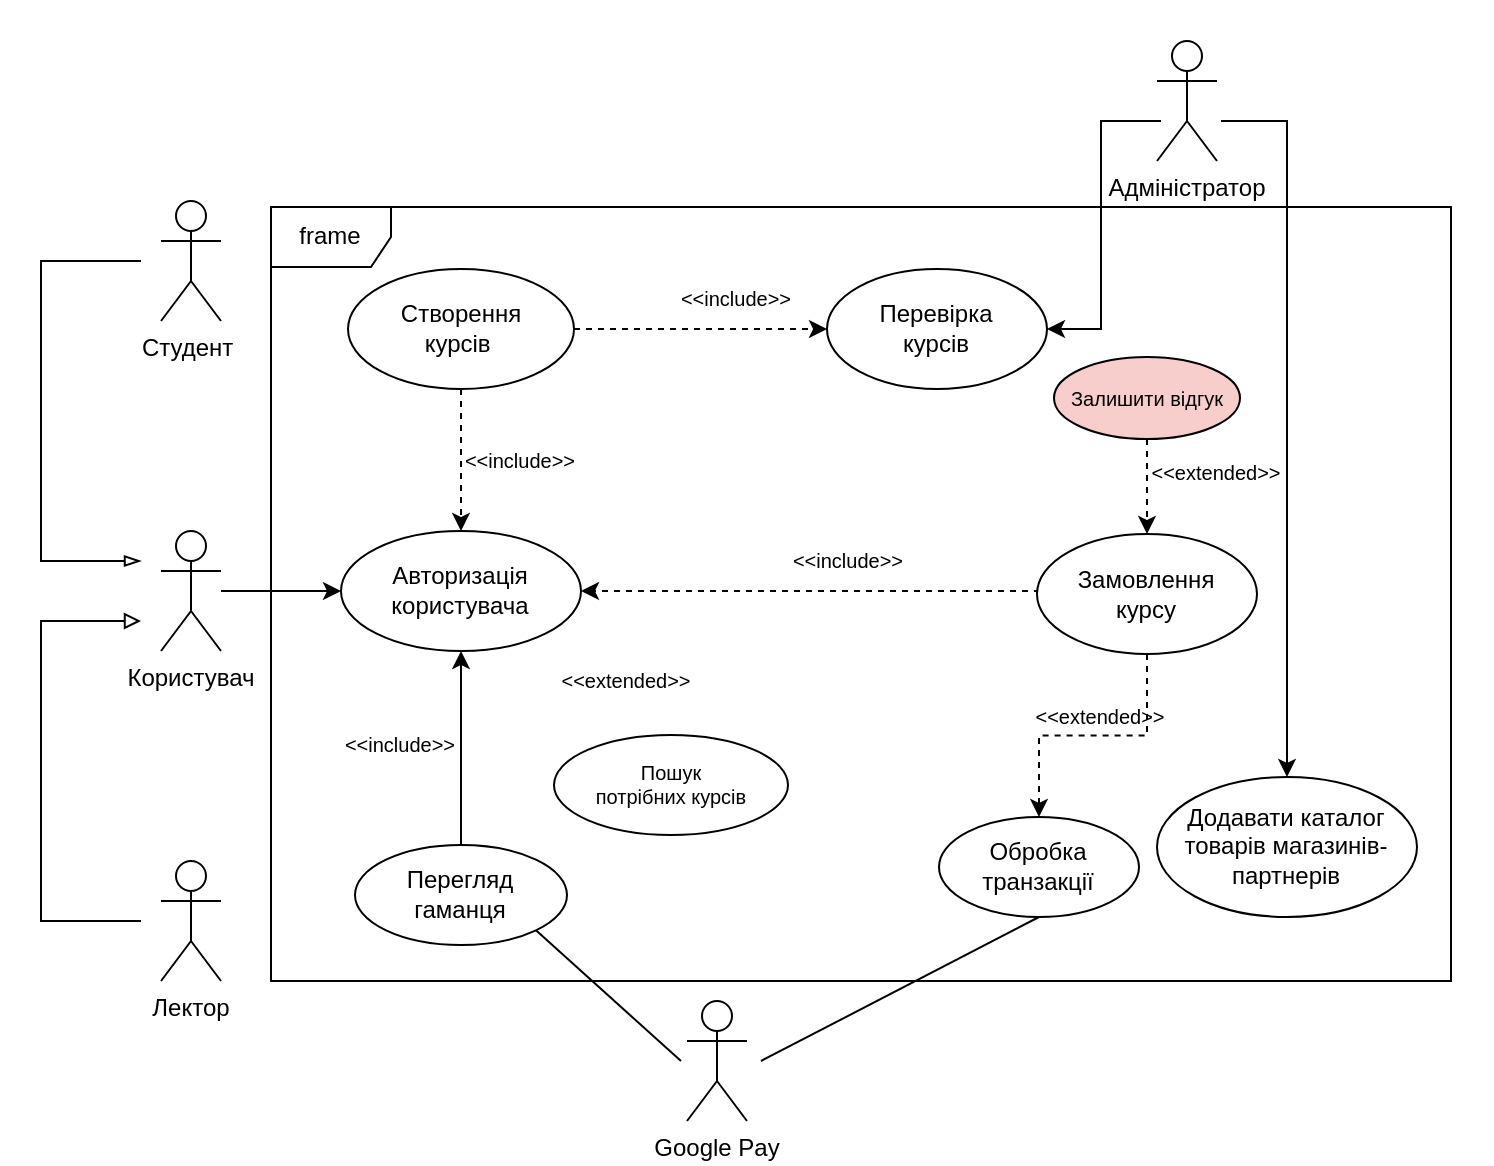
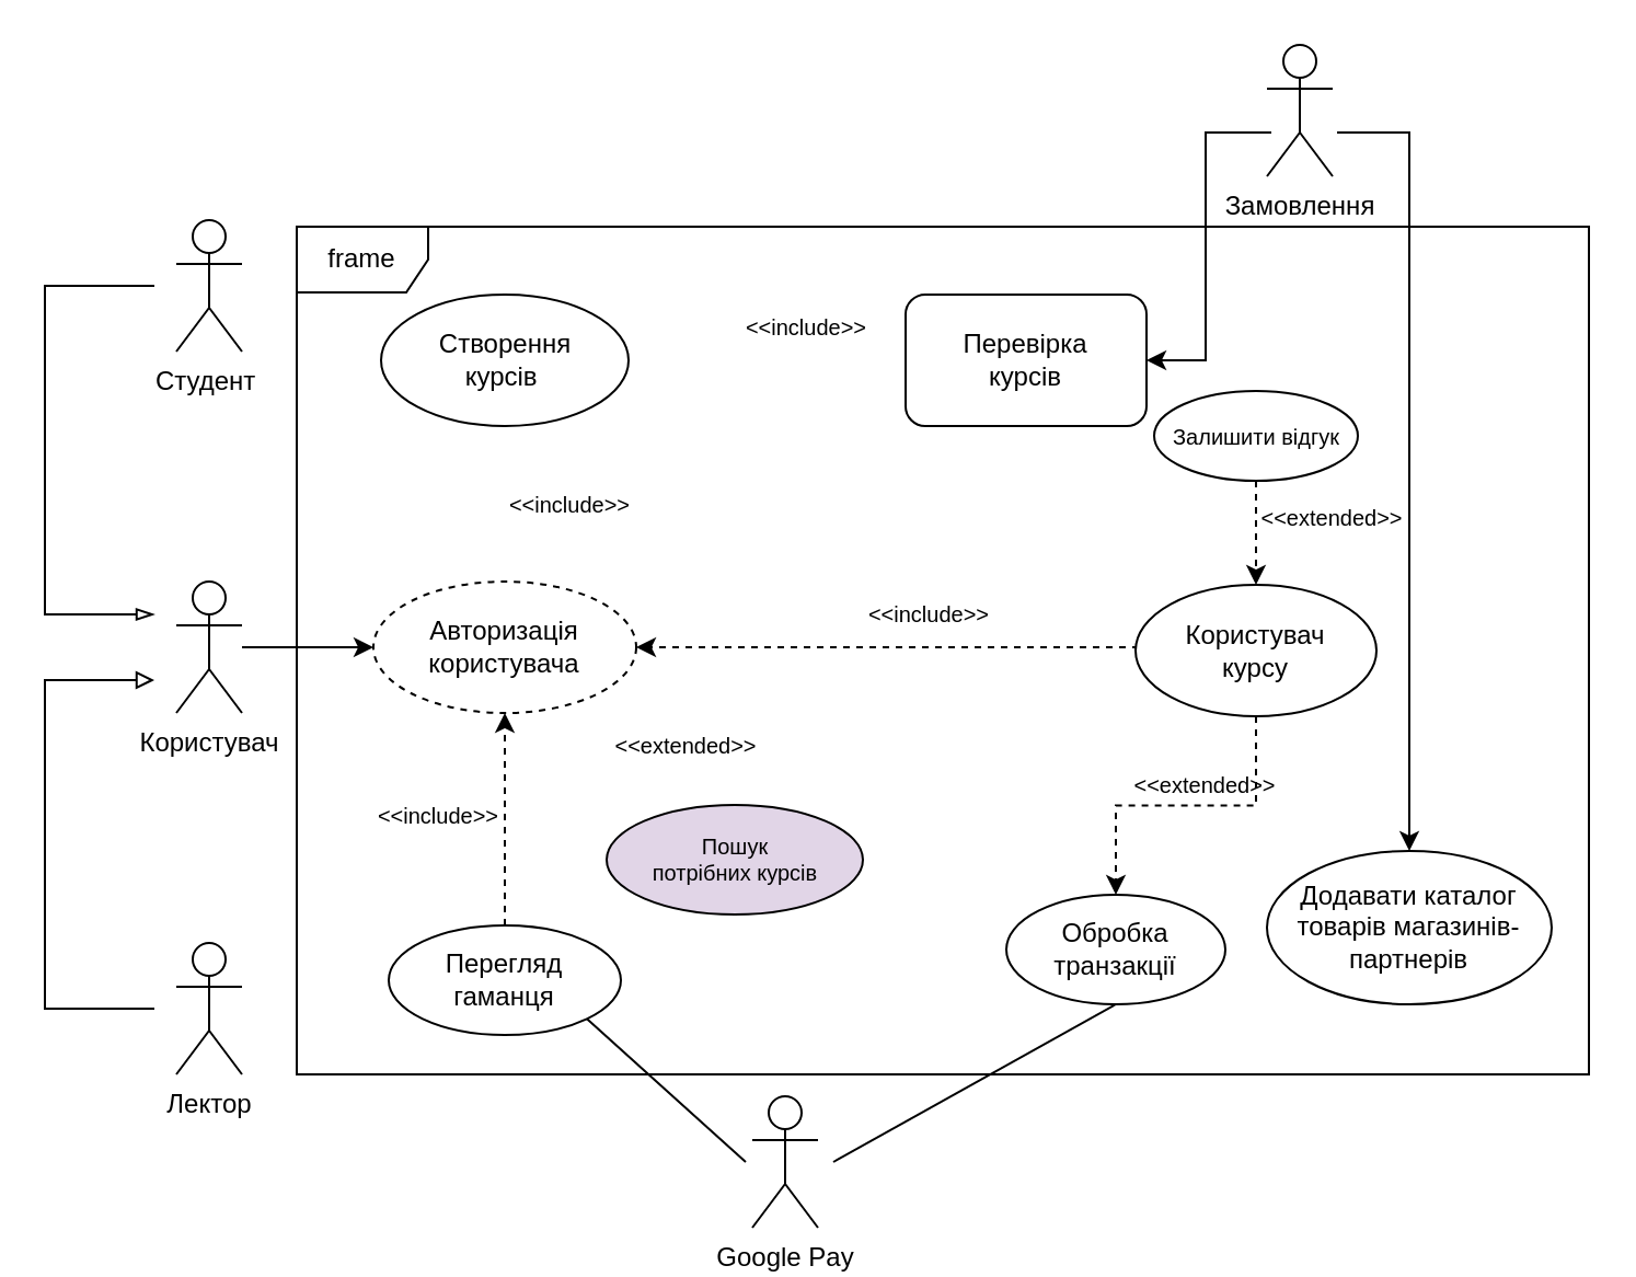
  <mxCell id="0" />
  <mxCell id="1" parent="0" />
  <mxCell id="2" value="frame" style="shape=umlFrame;whiteSpace=wrap;html=1;" parent="1" vertex="1"><mxGeometry x="135" y="103" width="590" height="387" as="geometry" /></mxCell>
- <mxCell id="3" value="Авторизація користувача" style="ellipse;whiteSpace=wrap;html=1;" parent="1" vertex="1"><mxGeometry x="170" y="265" width="120" height="60" as="geometry" /></mxCell>
- <mxCell id="4" style="edgeStyle=orthogonalEdgeStyle;rounded=0;orthogonalLoop=1;jettySize=auto;html=1;exitX=0.5;exitY=1;exitDx=0;exitDy=0;dashed=1;" parent="1" source="6" target="3" edge="1"><mxGeometry relative="1" as="geometry" /></mxCell>
- <mxCell id="5" style="edgeStyle=orthogonalEdgeStyle;rounded=0;orthogonalLoop=1;jettySize=auto;html=1;exitX=1;exitY=0.5;exitDx=0;exitDy=0;entryX=0;entryY=0.5;entryDx=0;entryDy=0;dashed=1;fontSize=10;" parent="1" source="6" target="10" edge="1"><mxGeometry relative="1" as="geometry" /></mxCell>
+ <mxCell id="3" value="Авторизація користувача" style="ellipse;whiteSpace=wrap;html=1;dashed=1;" parent="1" vertex="1"><mxGeometry x="170" y="265" width="120" height="60" as="geometry" /></mxCell>
  <mxCell id="6" value="Створення&lt;br&gt;курсів&amp;nbsp;" style="ellipse;whiteSpace=wrap;html=1;" parent="1" vertex="1"><mxGeometry x="173.5" y="134" width="113" height="60" as="geometry" /></mxCell>
  <mxCell id="7" style="edgeStyle=orthogonalEdgeStyle;rounded=0;orthogonalLoop=1;jettySize=auto;html=1;endArrow=block;endFill=0;" parent="1" edge="1"><mxGeometry relative="1" as="geometry"><mxPoint x="70" y="460" as="sourcePoint" /><mxPoint x="70" y="310" as="targetPoint" /><Array as="points"><mxPoint x="70" y="460" /><mxPoint x="20" y="460" /><mxPoint x="20" y="310" /></Array></mxGeometry></mxCell>
  <mxCell id="8" value="Лектор" style="shape=umlActor;verticalLabelPosition=bottom;verticalAlign=top;html=1;" parent="1" vertex="1"><mxGeometry x="80" y="430" width="30" height="60" as="geometry" /></mxCell>
  <mxCell id="9" value="Користувач" style="shape=umlActor;verticalLabelPosition=bottom;verticalAlign=top;html=1;" parent="1" vertex="1"><mxGeometry x="80" y="265" width="30" height="60" as="geometry" /></mxCell>
- <mxCell id="10" value="Перевірка &lt;br&gt;курсів" style="ellipse;whiteSpace=wrap;html=1;" parent="1" vertex="1"><mxGeometry x="413" y="134" width="110" height="60" as="geometry" /></mxCell>
+ <mxCell id="10" value="Перевірка &lt;br&gt;курсів" style="whiteSpace=wrap;html=1;rounded=1;" parent="1" vertex="1"><mxGeometry x="413" y="134" width="110" height="60" as="geometry" /></mxCell>
  <mxCell id="11" style="edgeStyle=orthogonalEdgeStyle;rounded=0;orthogonalLoop=1;jettySize=auto;html=1;endArrow=blockThin;endFill=0;" parent="1" edge="1"><mxGeometry relative="1" as="geometry"><mxPoint x="70" y="130" as="sourcePoint" /><mxPoint x="70" y="280" as="targetPoint" /><Array as="points"><mxPoint x="20" y="130" /><mxPoint x="20" y="280" /></Array></mxGeometry></mxCell>
  <mxCell id="12" value="Студент&amp;nbsp;" style="shape=umlActor;verticalLabelPosition=bottom;verticalAlign=top;html=1;outlineConnect=0;" parent="1" vertex="1"><mxGeometry x="80" y="100" width="30" height="60" as="geometry" /></mxCell>
  <mxCell id="13" style="edgeStyle=orthogonalEdgeStyle;rounded=0;orthogonalLoop=1;jettySize=auto;html=1;entryX=1;entryY=0.5;entryDx=0;entryDy=0;fontSize=10;" parent="1" target="10" edge="1"><mxGeometry relative="1" as="geometry"><mxPoint x="580" y="60" as="sourcePoint" /><Array as="points"><mxPoint x="550" y="164" /></Array></mxGeometry></mxCell>
- <mxCell id="14" value="Адміністратор" style="shape=umlActor;verticalLabelPosition=bottom;verticalAlign=top;html=1;outlineConnect=0;" parent="1" vertex="1"><mxGeometry x="578" y="20" width="30" height="60" as="geometry" /></mxCell>
- <mxCell id="15" style="edgeStyle=orthogonalEdgeStyle;rounded=0;orthogonalLoop=1;jettySize=auto;html=1;exitX=0.5;exitY=0;exitDx=0;exitDy=0;entryX=0.5;entryY=1;entryDx=0;entryDy=0;dashed=0;fontSize=10;" parent="1" source="16" target="3" edge="1"><mxGeometry relative="1" as="geometry" /></mxCell>
+ <mxCell id="14" value="Замовлення" style="shape=umlActor;verticalLabelPosition=bottom;verticalAlign=top;html=1;outlineConnect=0;" parent="1" vertex="1"><mxGeometry x="578" y="20" width="30" height="60" as="geometry" /></mxCell>
+ <mxCell id="15" style="edgeStyle=orthogonalEdgeStyle;rounded=0;orthogonalLoop=1;jettySize=auto;html=1;exitX=0.5;exitY=0;exitDx=0;exitDy=0;entryX=0.5;entryY=1;entryDx=0;entryDy=0;dashed=1;fontSize=10;" parent="1" source="16" target="3" edge="1"><mxGeometry relative="1" as="geometry" /></mxCell>
  <mxCell id="16" value="Перегляд&lt;br&gt;гаманця" style="ellipse;whiteSpace=wrap;html=1;" parent="1" vertex="1"><mxGeometry x="177" y="422" width="106" height="50" as="geometry" /></mxCell>
  <mxCell id="17" style="edgeStyle=orthogonalEdgeStyle;rounded=0;orthogonalLoop=1;jettySize=auto;html=1;exitX=0.5;exitY=1;exitDx=0;exitDy=0;entryX=0.5;entryY=0;entryDx=0;entryDy=0;dashed=1;fontSize=10;" parent="1" source="18" target="19" edge="1"><mxGeometry relative="1" as="geometry" /></mxCell>
- <mxCell id="18" value="Замовлення &lt;br&gt;курсу" style="ellipse;whiteSpace=wrap;html=1;" parent="1" vertex="1"><mxGeometry x="518" y="266.5" width="110" height="60" as="geometry" /></mxCell>
- <mxCell id="19" value="Обробка транзакції" style="ellipse;whiteSpace=wrap;html=1;" parent="1" vertex="1"><mxGeometry x="469" y="408" width="100" height="50" as="geometry" /></mxCell>
+ <mxCell id="18" value="Користувач &lt;br&gt;курсу" style="ellipse;whiteSpace=wrap;html=1;" parent="1" vertex="1"><mxGeometry x="518" y="266.5" width="110" height="60" as="geometry" /></mxCell>
+ <mxCell id="19" value="Обробка транзакції" style="ellipse;whiteSpace=wrap;html=1;" parent="1" vertex="1"><mxGeometry x="459" y="408" width="100" height="50" as="geometry" /></mxCell>
  <mxCell id="20" value="Додавати каталог товарів магазинів-партнерів" style="ellipse;whiteSpace=wrap;html=1;" parent="1" vertex="1"><mxGeometry x="578" y="388" width="130" height="70" as="geometry" /></mxCell>
  <mxCell id="21" value="" style="endArrow=classic;html=1;rounded=0;entryX=0;entryY=0.5;entryDx=0;entryDy=0;" parent="1" target="3" edge="1"><mxGeometry width="50" height="50" relative="1" as="geometry"><mxPoint x="110" y="295" as="sourcePoint" /><mxPoint x="160" y="250" as="targetPoint" /></mxGeometry></mxCell>
  <mxCell id="22" value="&amp;lt;&amp;lt;include&amp;gt;&amp;gt;" style="text;html=1;strokeColor=none;fillColor=none;align=center;verticalAlign=middle;whiteSpace=wrap;rounded=0;fontSize=10;" parent="1" vertex="1"><mxGeometry x="230" y="214.5" width="60" height="30" as="geometry" /></mxCell>
  <mxCell id="23" value="&amp;lt;&amp;lt;include&amp;gt;&amp;gt;" style="text;html=1;strokeColor=none;fillColor=none;align=center;verticalAlign=middle;whiteSpace=wrap;rounded=0;fontSize=10;" parent="1" vertex="1"><mxGeometry x="170" y="356.5" width="60" height="30" as="geometry" /></mxCell>
  <mxCell id="24" value="&amp;lt;&amp;lt;include&amp;gt;&amp;gt;" style="text;html=1;strokeColor=none;fillColor=none;align=center;verticalAlign=middle;whiteSpace=wrap;rounded=0;fontSize=10;" parent="1" vertex="1"><mxGeometry x="338" y="134" width="60" height="30" as="geometry" /></mxCell>
- <mxCell id="25" value="Залишити відгук" style="ellipse;whiteSpace=wrap;html=1;fontSize=10;fillColor=#f8cecc;" parent="1" vertex="1"><mxGeometry x="526.5" y="178" width="93" height="41" as="geometry" /></mxCell>
- <mxCell id="26" value="Пошук &lt;br&gt;потрібних курсів" style="ellipse;whiteSpace=wrap;html=1;fontSize=10;" parent="1" vertex="1"><mxGeometry x="276.5" y="367" width="117" height="50" as="geometry" /></mxCell>
+ <mxCell id="25" value="Залишити відгук" style="ellipse;whiteSpace=wrap;html=1;fontSize=10;" parent="1" vertex="1"><mxGeometry x="526.5" y="178" width="93" height="41" as="geometry" /></mxCell>
+ <mxCell id="26" value="Пошук &lt;br&gt;потрібних курсів" style="ellipse;whiteSpace=wrap;html=1;fontSize=10;fillColor=#e1d5e7;" parent="1" vertex="1"><mxGeometry x="276.5" y="367" width="117" height="50" as="geometry" /></mxCell>
  <mxCell id="27" style="edgeStyle=orthogonalEdgeStyle;rounded=0;orthogonalLoop=1;jettySize=auto;html=1;exitX=0.5;exitY=1;exitDx=0;exitDy=0;dashed=1;entryX=0.5;entryY=0;entryDx=0;entryDy=0;" parent="1" source="25" target="18" edge="1"><mxGeometry relative="1" as="geometry"><mxPoint x="500" y="255.5" as="sourcePoint" /><mxPoint x="500" y="326.5" as="targetPoint" /></mxGeometry></mxCell>
  <mxCell id="28" value="&amp;lt;&amp;lt;extended&amp;gt;&amp;gt;" style="text;html=1;strokeColor=none;fillColor=none;align=center;verticalAlign=middle;whiteSpace=wrap;rounded=0;fontSize=10;" parent="1" vertex="1"><mxGeometry x="283" y="325" width="60" height="30" as="geometry" /></mxCell>
  <mxCell id="29" value="&amp;lt;&amp;lt;extended&amp;gt;&amp;gt;" style="text;html=1;strokeColor=none;fillColor=none;align=center;verticalAlign=middle;whiteSpace=wrap;rounded=0;fontSize=10;" parent="1" vertex="1"><mxGeometry x="578" y="221" width="60" height="30" as="geometry" /></mxCell>
  <mxCell id="30" style="edgeStyle=orthogonalEdgeStyle;rounded=0;orthogonalLoop=1;jettySize=auto;html=1;dashed=1;fontSize=10;exitX=0;exitY=0.5;exitDx=0;exitDy=0;entryX=1;entryY=0.5;entryDx=0;entryDy=0;" parent="1" source="18" target="3" edge="1"><mxGeometry relative="1" as="geometry"><mxPoint x="369" y="305" as="sourcePoint" /><mxPoint x="479" y="295" as="targetPoint" /><Array as="points"><mxPoint x="518" y="295" /></Array></mxGeometry></mxCell>
  <mxCell id="31" value="&amp;lt;&amp;lt;include&amp;gt;&amp;gt;" style="text;html=1;strokeColor=none;fillColor=none;align=center;verticalAlign=middle;whiteSpace=wrap;rounded=0;fontSize=10;" parent="1" vertex="1"><mxGeometry x="393.5" y="265" width="60" height="30" as="geometry" /></mxCell>
  <mxCell id="32" value="Google Pay" style="shape=umlActor;verticalLabelPosition=bottom;verticalAlign=top;html=1;outlineConnect=0;" parent="1" vertex="1"><mxGeometry x="343" y="500" width="30" height="60" as="geometry" /></mxCell>
  <mxCell id="33" value="&amp;lt;&amp;lt;extended&amp;gt;&amp;gt;" style="text;html=1;strokeColor=none;fillColor=none;align=center;verticalAlign=middle;whiteSpace=wrap;rounded=0;fontSize=10;" parent="1" vertex="1"><mxGeometry x="520" y="343" width="60" height="30" as="geometry" /></mxCell>
  <mxCell id="34" value="" style="endArrow=none;html=1;rounded=0;entryX=0.5;entryY=1;entryDx=0;entryDy=0;" parent="1" target="19" edge="1"><mxGeometry width="50" height="50" relative="1" as="geometry"><mxPoint x="380" y="530" as="sourcePoint" /><mxPoint x="560" y="460" as="targetPoint" /></mxGeometry></mxCell>
  <mxCell id="35" value="" style="endArrow=none;html=1;rounded=0;exitX=1;exitY=1;exitDx=0;exitDy=0;" parent="1" source="16" edge="1"><mxGeometry width="50" height="50" relative="1" as="geometry"><mxPoint x="420" y="590" as="sourcePoint" /><mxPoint x="340" y="530" as="targetPoint" /></mxGeometry></mxCell>
  <mxCell id="36" style="edgeStyle=orthogonalEdgeStyle;rounded=0;orthogonalLoop=1;jettySize=auto;html=1;entryX=0.5;entryY=0;entryDx=0;entryDy=0;fontSize=10;" parent="1" target="20" edge="1"><mxGeometry relative="1" as="geometry"><mxPoint x="610" y="60" as="sourcePoint" /><Array as="points"><mxPoint x="643" y="60" /></Array><mxPoint x="533" y="174" as="targetPoint" /></mxGeometry></mxCell>
